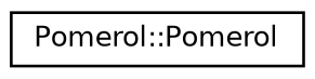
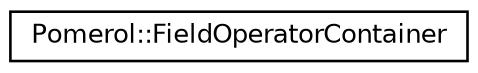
  digraph {
    rankdir=LR
-   n1 [color=black fillcolor=white fontname=Helvetica fontsize=10 height=0.2 label="Pomerol::Pomerol" shape=record style=filled width=0.4]
+   n1 [color=black fillcolor=white fontname=Helvetica fontsize=10 height=0.2 label="Pomerol::FieldOperatorContainer" shape=record style=filled width=0.4]
  }
